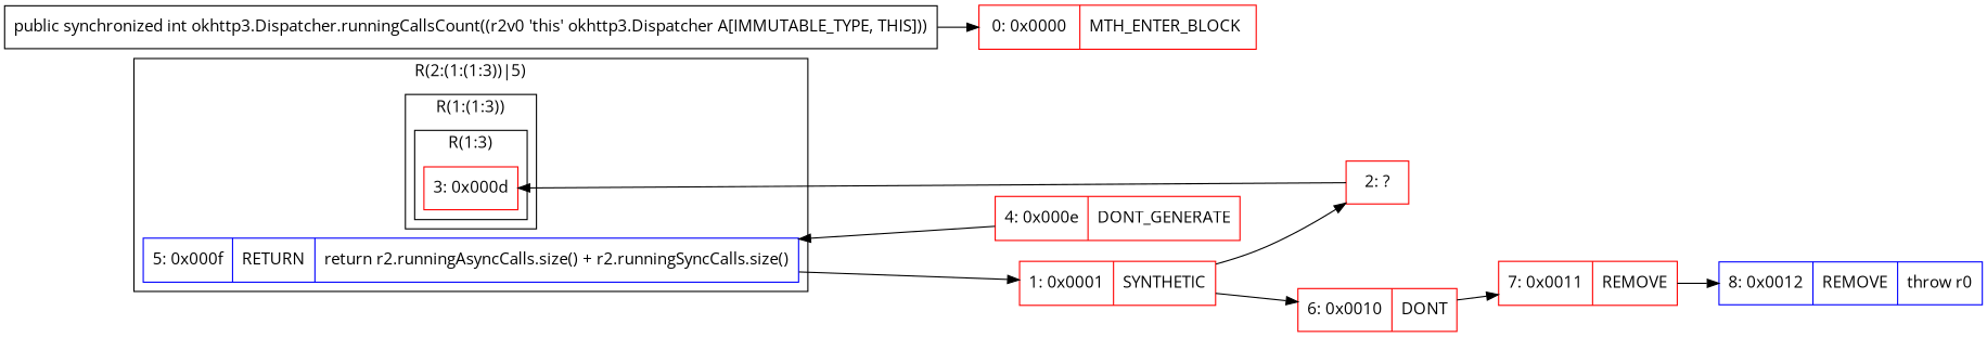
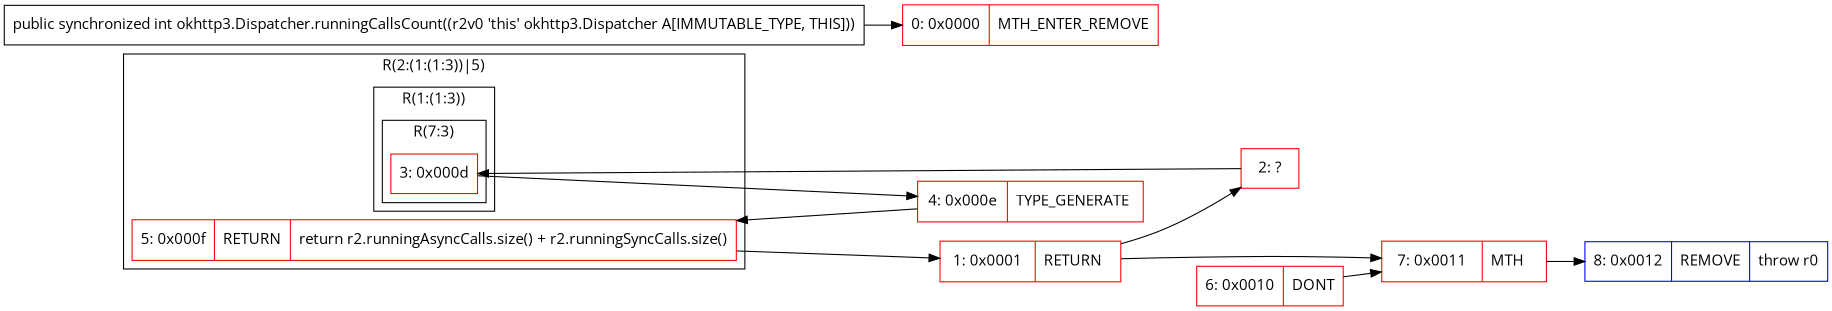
  digraph {
    fontname="Open Sans"
    rankdir=LR
    node [color=red fontname="Open Sans" shape=record]
    edge [fontname="Open Sans"]
    n1 [label="{3\:\ 0x000d}"]
-   n2 [color=blue label="{5\:\ 0x000f|RETURN\l|return r2.runningAsyncCalls.size() + r2.runningSyncCalls.size()\l}"]
-   n3 [label="{4\:\ 0x000e|DONT_GENERATE\l}"]
-   n4 [label="{1\:\ 0x0001|SYNTHETIC\l}"]
-   n5 [label="{0\:\ 0x0000|MTH_ENTER_BLOCK\l}"]
+   n2 [label="{5\:\ 0x000f|RETURN\l|return r2.runningAsyncCalls.size() + r2.runningSyncCalls.size()\l}"]
+   n3 [label="{4\:\ 0x000e|TYPE_GENERATE\l}"]
+   n4 [label="{1\:\ 0x0001|RETURN\l}"]
+   n5 [label="{0\:\ 0x0000|MTH_ENTER_REMOVE\l}"]
    n6 [label="{2\:\ ?}"]
    n7 [label="{6\:\ 0x0010|DONT\l}"]
-   n8 [label="{7\:\ 0x0011|REMOVE\l}"]
+   n8 [label="{7\:\ 0x0011|MTH\l}"]
    n9 [color=blue label="{8\:\ 0x0012|REMOVE\l|throw r0\l}"]
    n10 [label="{public synchronized int okhttp3.Dispatcher.runningCallsCount((r2v0 'this' okhttp3.Dispatcher A[IMMUTABLE_TYPE, THIS])) }" color=""]
    subgraph cluster_1 {
      label="R(2:(1:(1:3))|5)"
      n2
      subgraph cluster_2 {
        label="R(1:(1:3))"
        subgraph cluster_3 {
-         label="R(1:3)"
+         label="R(7:3)"
          n1
        }
      }
    }
+   n1 -> n3
    n2 -> n4
    n3 -> n2
    n4 -> n6
-   n4 -> n7
+   n4 -> n8
    n6 -> n1
    n7 -> n8
    n8 -> n9
    n10 -> n5
  }
